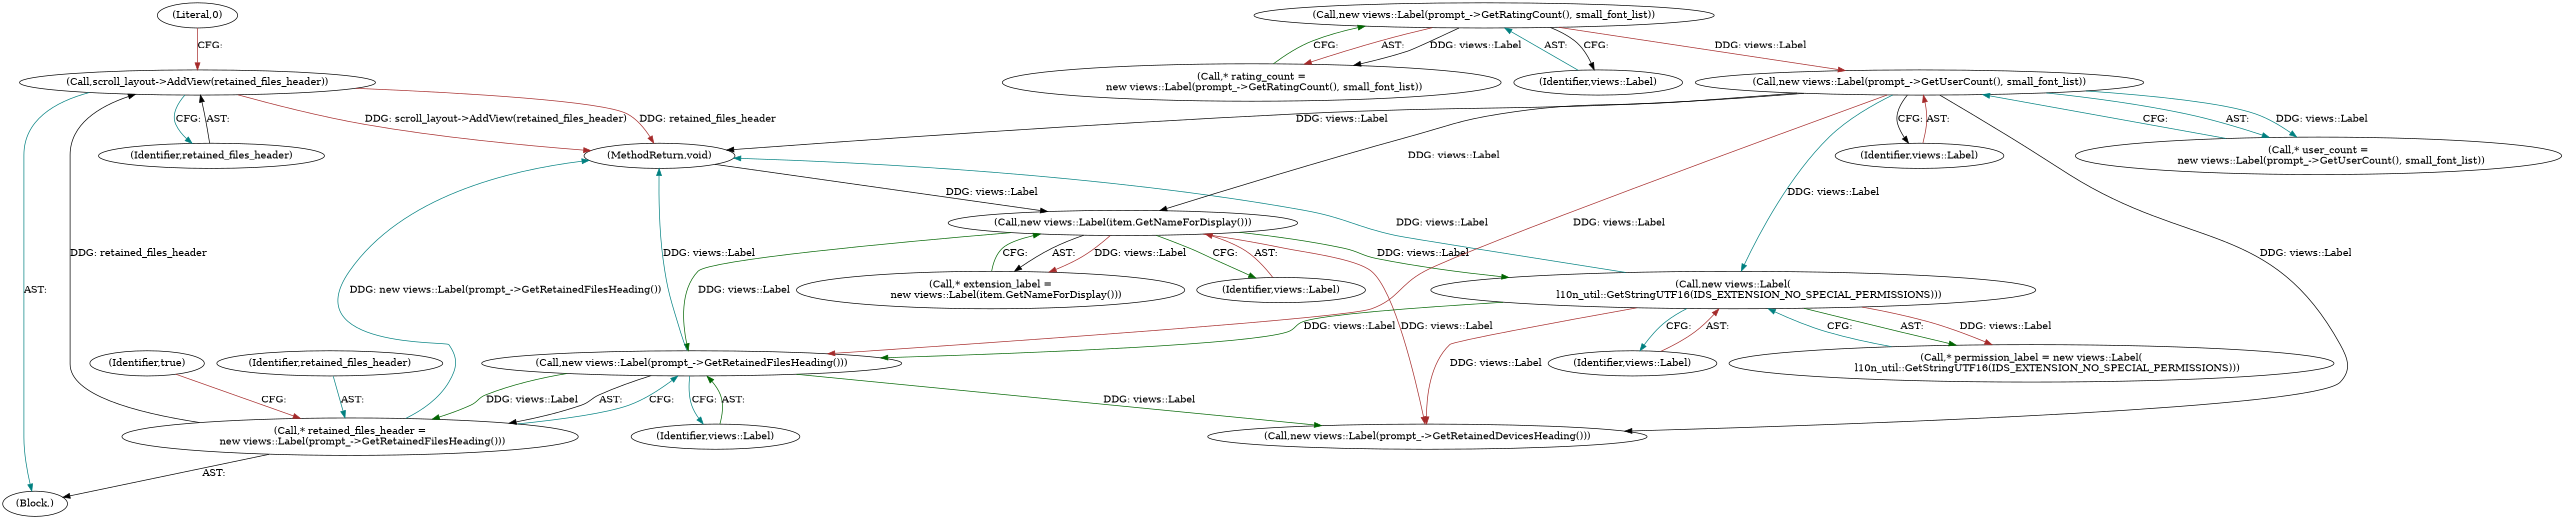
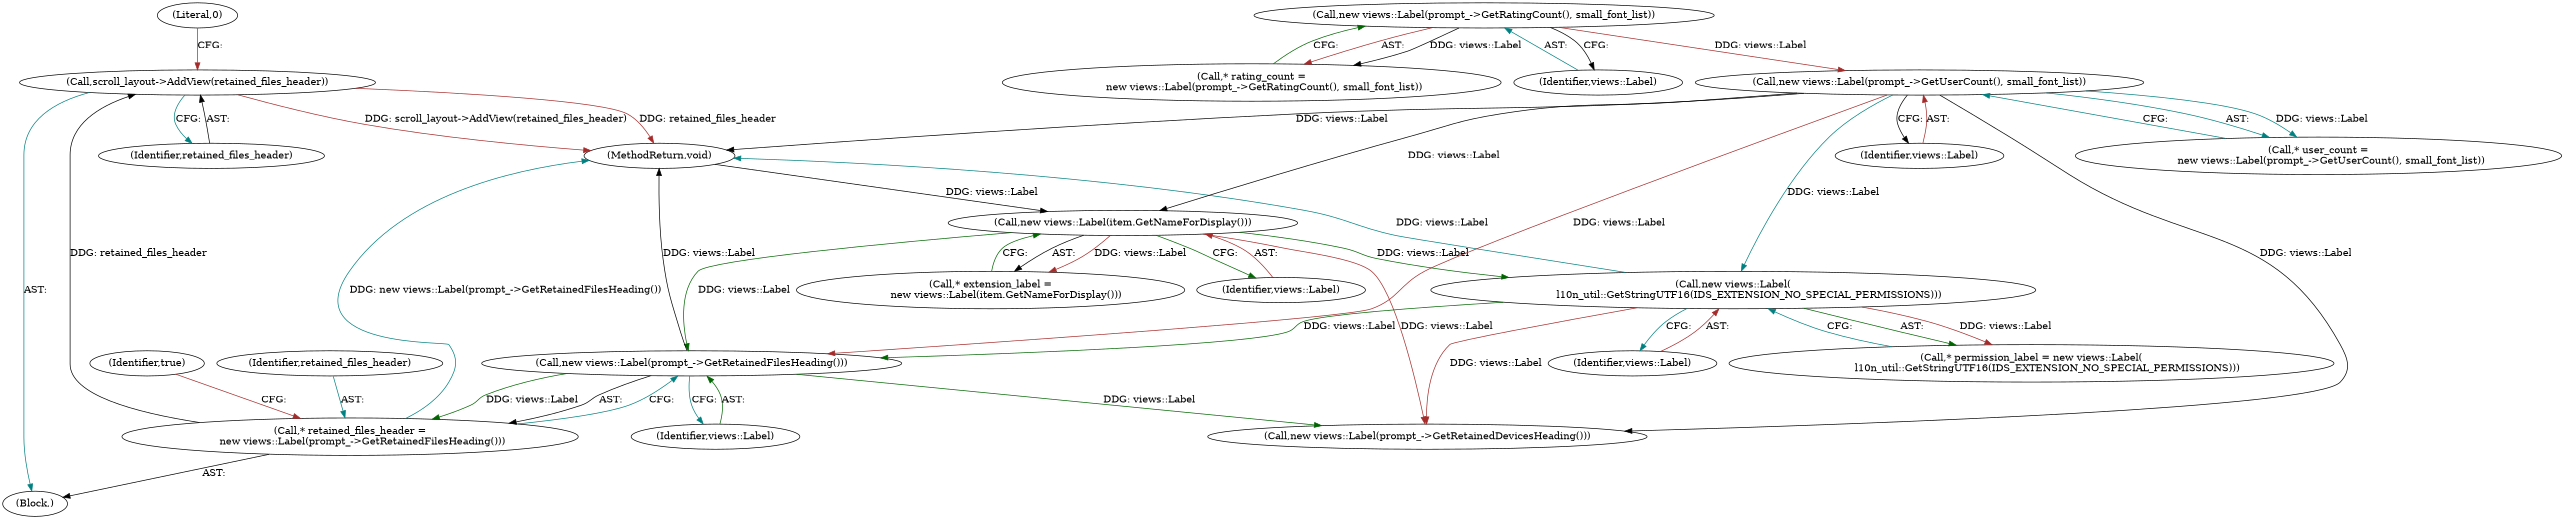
  digraph {
    edge [color=brown]
    n1 [label="(Call,scroll_layout->AddView(retained_files_header))"]
    n2 [label="(MethodReturn,void)"]
    n3 [label="(Block,)"]
    n4 [label="(Identifier,retained_files_header)"]
    n5 [label="(Call,new views::Label(item.GetNameForDisplay()))"]
    n6 [label="(Call,* retained_files_header =\n        new views::Label(prompt_->GetRetainedFilesHeading()))"]
    n7 [label="(Call,new views::Label(prompt_->GetRetainedFilesHeading()))"]
    n8 [label="(Identifier,views::Label)"]
    n9 [label="(Call,new views::Label(prompt_->GetRetainedDevicesHeading()))"]
    n10 [label="(Call,new views::Label(\n          l10n_util::GetStringUTF16(IDS_EXTENSION_NO_SPECIAL_PERMISSIONS)))"]
    n11 [label="(Call,* extension_label =\n          new views::Label(item.GetNameForDisplay()))"]
    n12 [label="(Identifier,views::Label)"]
    n13 [label="(Call,* permission_label = new views::Label(\n          l10n_util::GetStringUTF16(IDS_EXTENSION_NO_SPECIAL_PERMISSIONS)))"]
    n14 [label="(Identifier,views::Label)"]
    n15 [label="(Call,new views::Label(prompt_->GetUserCount(), small_font_list))"]
    n16 [label="(Identifier,views::Label)"]
    n17 [label="(Call,* user_count =\n        new views::Label(prompt_->GetUserCount(), small_font_list))"]
    n18 [label="(Call,new views::Label(prompt_->GetRatingCount(), small_font_list))"]
    n19 [label="(Identifier,views::Label)"]
    n20 [label="(Call,* rating_count =\n        new views::Label(prompt_->GetRatingCount(), small_font_list))"]
    n21 [label="(Identifier,true)"]
    n22 [label="(Literal,0)"]
    n23 [label="(Identifier,retained_files_header)"]
    n1 -> n2 [label="DDG: scroll_layout->AddView(retained_files_header)"]
    n1 -> n2 [label="DDG: retained_files_header"]
    n1 -> n3 [color=teal label="AST: "]
    n1 -> n4 [color=teal label="CFG: "]
    n2 -> n5 [color=black label="DDG: views::Label"]
    n4 -> n1 [color=black label="AST: "]
    n5 -> n7 [color=darkgreen label="DDG: views::Label"]
    n5 -> n9 [label="DDG: views::Label"]
    n5 -> n10 [color=darkgreen label="DDG: views::Label"]
    n5 -> n11 [color=black label="AST: "]
    n5 -> n11 [label="DDG: views::Label"]
    n5 -> n12 [color=darkgreen label="CFG: "]
    n6 -> n1 [color=black label="DDG: retained_files_header"]
    n6 -> n2 [color=teal label="DDG: new views::Label(prompt_->GetRetainedFilesHeading())"]
    n6 -> n3 [color=black label="AST: "]
    n6 -> n7 [color=teal label="CFG: "]
-   n7 -> n2 [color=teal label="DDG: views::Label"]
+   n7 -> n2 [color=black label="DDG: views::Label"]
    n7 -> n6 [color=black label="AST: "]
    n7 -> n6 [color=darkgreen label="DDG: views::Label"]
    n7 -> n8 [color=teal label="CFG: "]
    n7 -> n9 [color=darkgreen label="DDG: views::Label"]
    n8 -> n7 [color=darkgreen label="AST: "]
    n10 -> n2 [color=teal label="DDG: views::Label"]
    n10 -> n7 [color=darkgreen label="DDG: views::Label"]
    n10 -> n9 [label="DDG: views::Label"]
    n10 -> n13 [color=darkgreen label="AST: "]
    n10 -> n13 [label="DDG: views::Label"]
    n10 -> n14 [color=teal label="CFG: "]
    n11 -> n5 [color=darkgreen label="CFG: "]
    n12 -> n5 [label="AST: "]
    n13 -> n10 [color=teal label="CFG: "]
    n14 -> n10 [label="AST: "]
    n15 -> n2 [color=black label="DDG: views::Label"]
    n15 -> n5 [color=black label="DDG: views::Label"]
    n15 -> n7 [label="DDG: views::Label"]
    n15 -> n9 [color=black label="DDG: views::Label"]
    n15 -> n10 [color=teal label="DDG: views::Label"]
    n15 -> n16 [color=black label="CFG: "]
    n15 -> n17 [color=teal label="AST: "]
    n15 -> n17 [color=teal label="DDG: views::Label"]
    n16 -> n15 [label="AST: "]
    n17 -> n15 [color=teal label="CFG: "]
    n18 -> n15 [label="DDG: views::Label"]
    n18 -> n19 [color=black label="CFG: "]
    n18 -> n20 [label="AST: "]
    n18 -> n20 [color=black label="DDG: views::Label"]
    n19 -> n18 [color=teal label="AST: "]
    n20 -> n18 [color=darkgreen label="CFG: "]
    n21 -> n6 [label="CFG: "]
    n22 -> n1 [label="CFG: "]
    n23 -> n6 [color=teal label="AST: "]
  }
